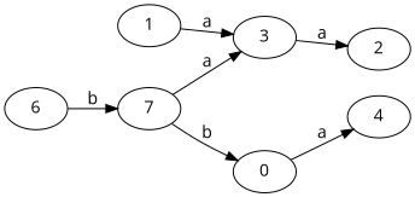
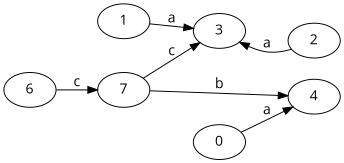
  strict digraph {
    fontname="Open Sans"
    rankdir=LR
    node [fontname="Open Sans"]
    edge [fontname="Open Sans"]
    1
    3
    6
    7
    4
    2
    0
    1 -> 3 [label=a]
-   6 -> 7 [label=b]
-   7 -> 3 [label=a]
-   7 -> 0 [label=b]
-   3 -> 2 [label=a]
+   6 -> 7 [label=c]
+   7 -> 3 [label=c]
+   7 -> 4 [label=b]
+   2 -> 3 [label=a]
    0 -> 4 [label=a]
  }
